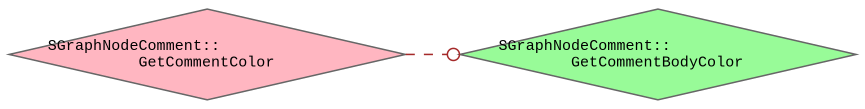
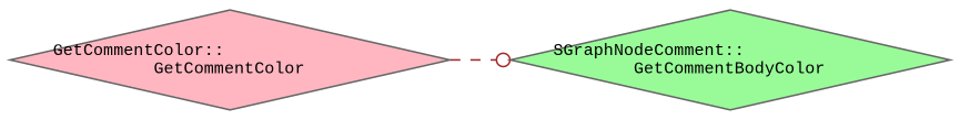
  digraph {
    rankdir=LR
    fontname="Liberation Mono"
    node [fontname="Liberation Mono" fontsize=10 shape=diamond style=filled]
-   n1 [color=gray40 fillcolor=lightpink fontcolor=black height=0.2 label="SGraphNodeComment::\lGetCommentColor" width=0.4]
+   n1 [color=gray40 fillcolor=lightpink fontcolor=black height=0.2 label="GetCommentColor::\lGetCommentColor" width=0.4]
    n2 [color=grey40 fillcolor=palegreen height=0.2 label="SGraphNodeComment::\lGetCommentBodyColor" width=0.4]
    n1 -> n2 [color=brown fontname="Liberation Mono" fontsize=10 labelfontname=Helvetica labelfontsize=10 style=dashed arrowhead=odot]
  }
